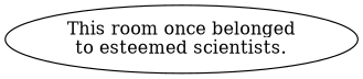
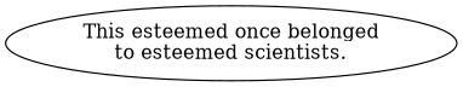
  digraph {
-   n1 [color="#000000" fillcolor="#FFFFFF" label="This room once belonged\nto esteemed scientists." style=filled]
+   n1 [color="#000000" fillcolor="#FFFFFF" label="This esteemed once belonged\nto esteemed scientists." style=filled]
  }
